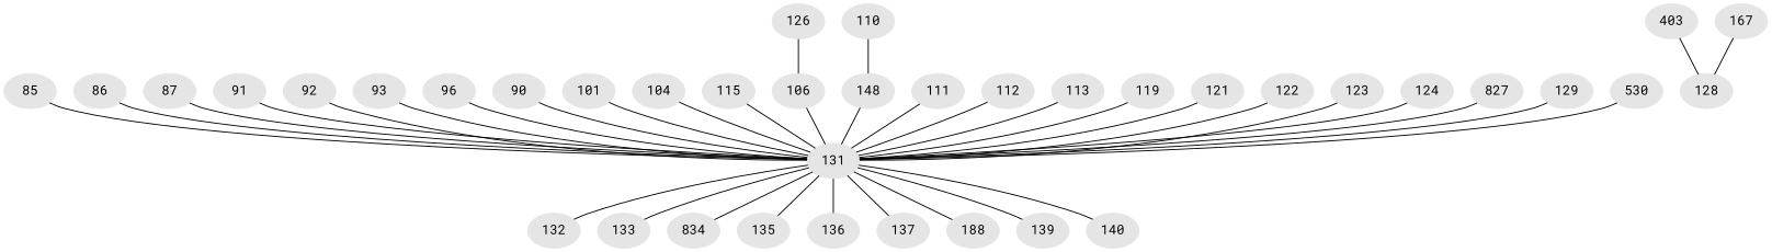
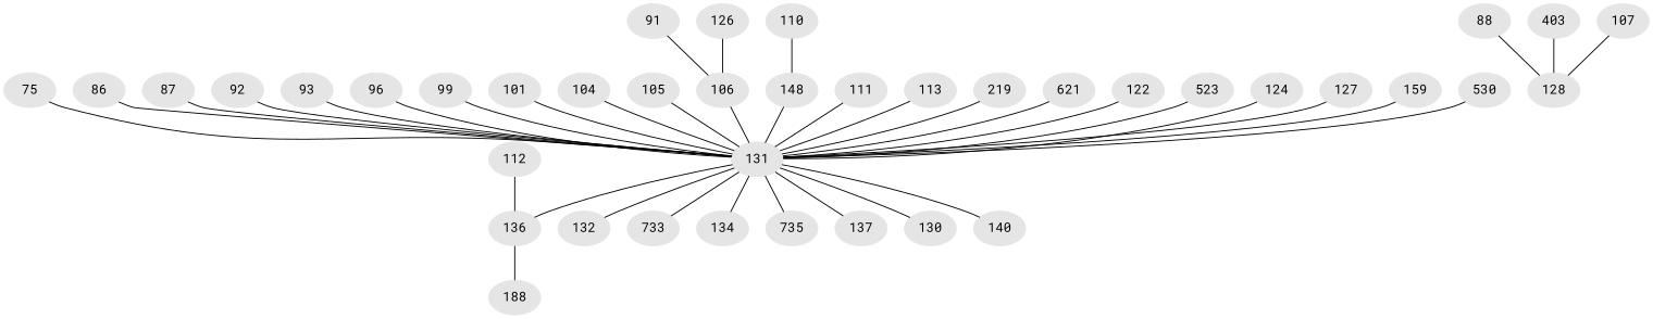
  graph {
    fontname="Roboto Mono"
    node [color=gray90 fontname="Roboto Mono" style=filled]
    edge [fontname="Roboto Mono"]
    131 [super="+13+33+26+59+97+60+51+49+98+125+63+64+67+109+114+83+100+115+73+74+79+108+78+116+70+117+120+81+84"]
    132
-   133
-   134 [label=834]
-   135
+   133 [label=733]
+   134
+   135 [label=735]
    136
    137
    n8 [label=188]
-   139
+   139 [label=130]
    140
-   85
+   85 [label=75]
    86
    87
    128 [super="+75+76"]
+   88
    91
    92
    93
    n19 [label=96]
-   99 [label=90]
+   99
    101
    n22 [label=403]
    104
-   105 [super="+62" label=115]
+   105 [super="+62"]
    106
-   107 [label=167]
+   107
    n27 [label=148 super="+90"]
    110
    111
    112
    113
-   119
-   121
+   119 [label=219]
+   121 [label=621]
    122
-   123
+   123 [label=523]
    124 [super="+65+69"]
    126
-   127 [label=827]
-   129
+   127
+   129 [label=159]
    n40 [label=530 super="+42"]
    131 -- 132
    131 -- 133
    131 -- 134
    131 -- 135
    131 -- 136
    131 -- 137
-   131 -- n8
+   136 -- n8
    131 -- 139
    131 -- 140
    85 -- 131
    86 -- 131
    87 -- 131
-   91 -- 131
+   88 -- 128
+   91 -- 106
    92 -- 131
    93 -- 131
    n19 -- 131
    99 -- 131
    101 -- 131
    n22 -- 128
    104 -- 131
    105 -- 131
    106 -- 131
    107 -- 128
    n27 -- 131
    110 -- n27
    111 -- 131
-   112 -- 131
+   112 -- 136
    113 -- 131
    119 -- 131
    121 -- 131
    122 -- 131
    123 -- 131
    124 -- 131
    126 -- 106
    127 -- 131
    129 -- 131
    n40 -- 131
  }
